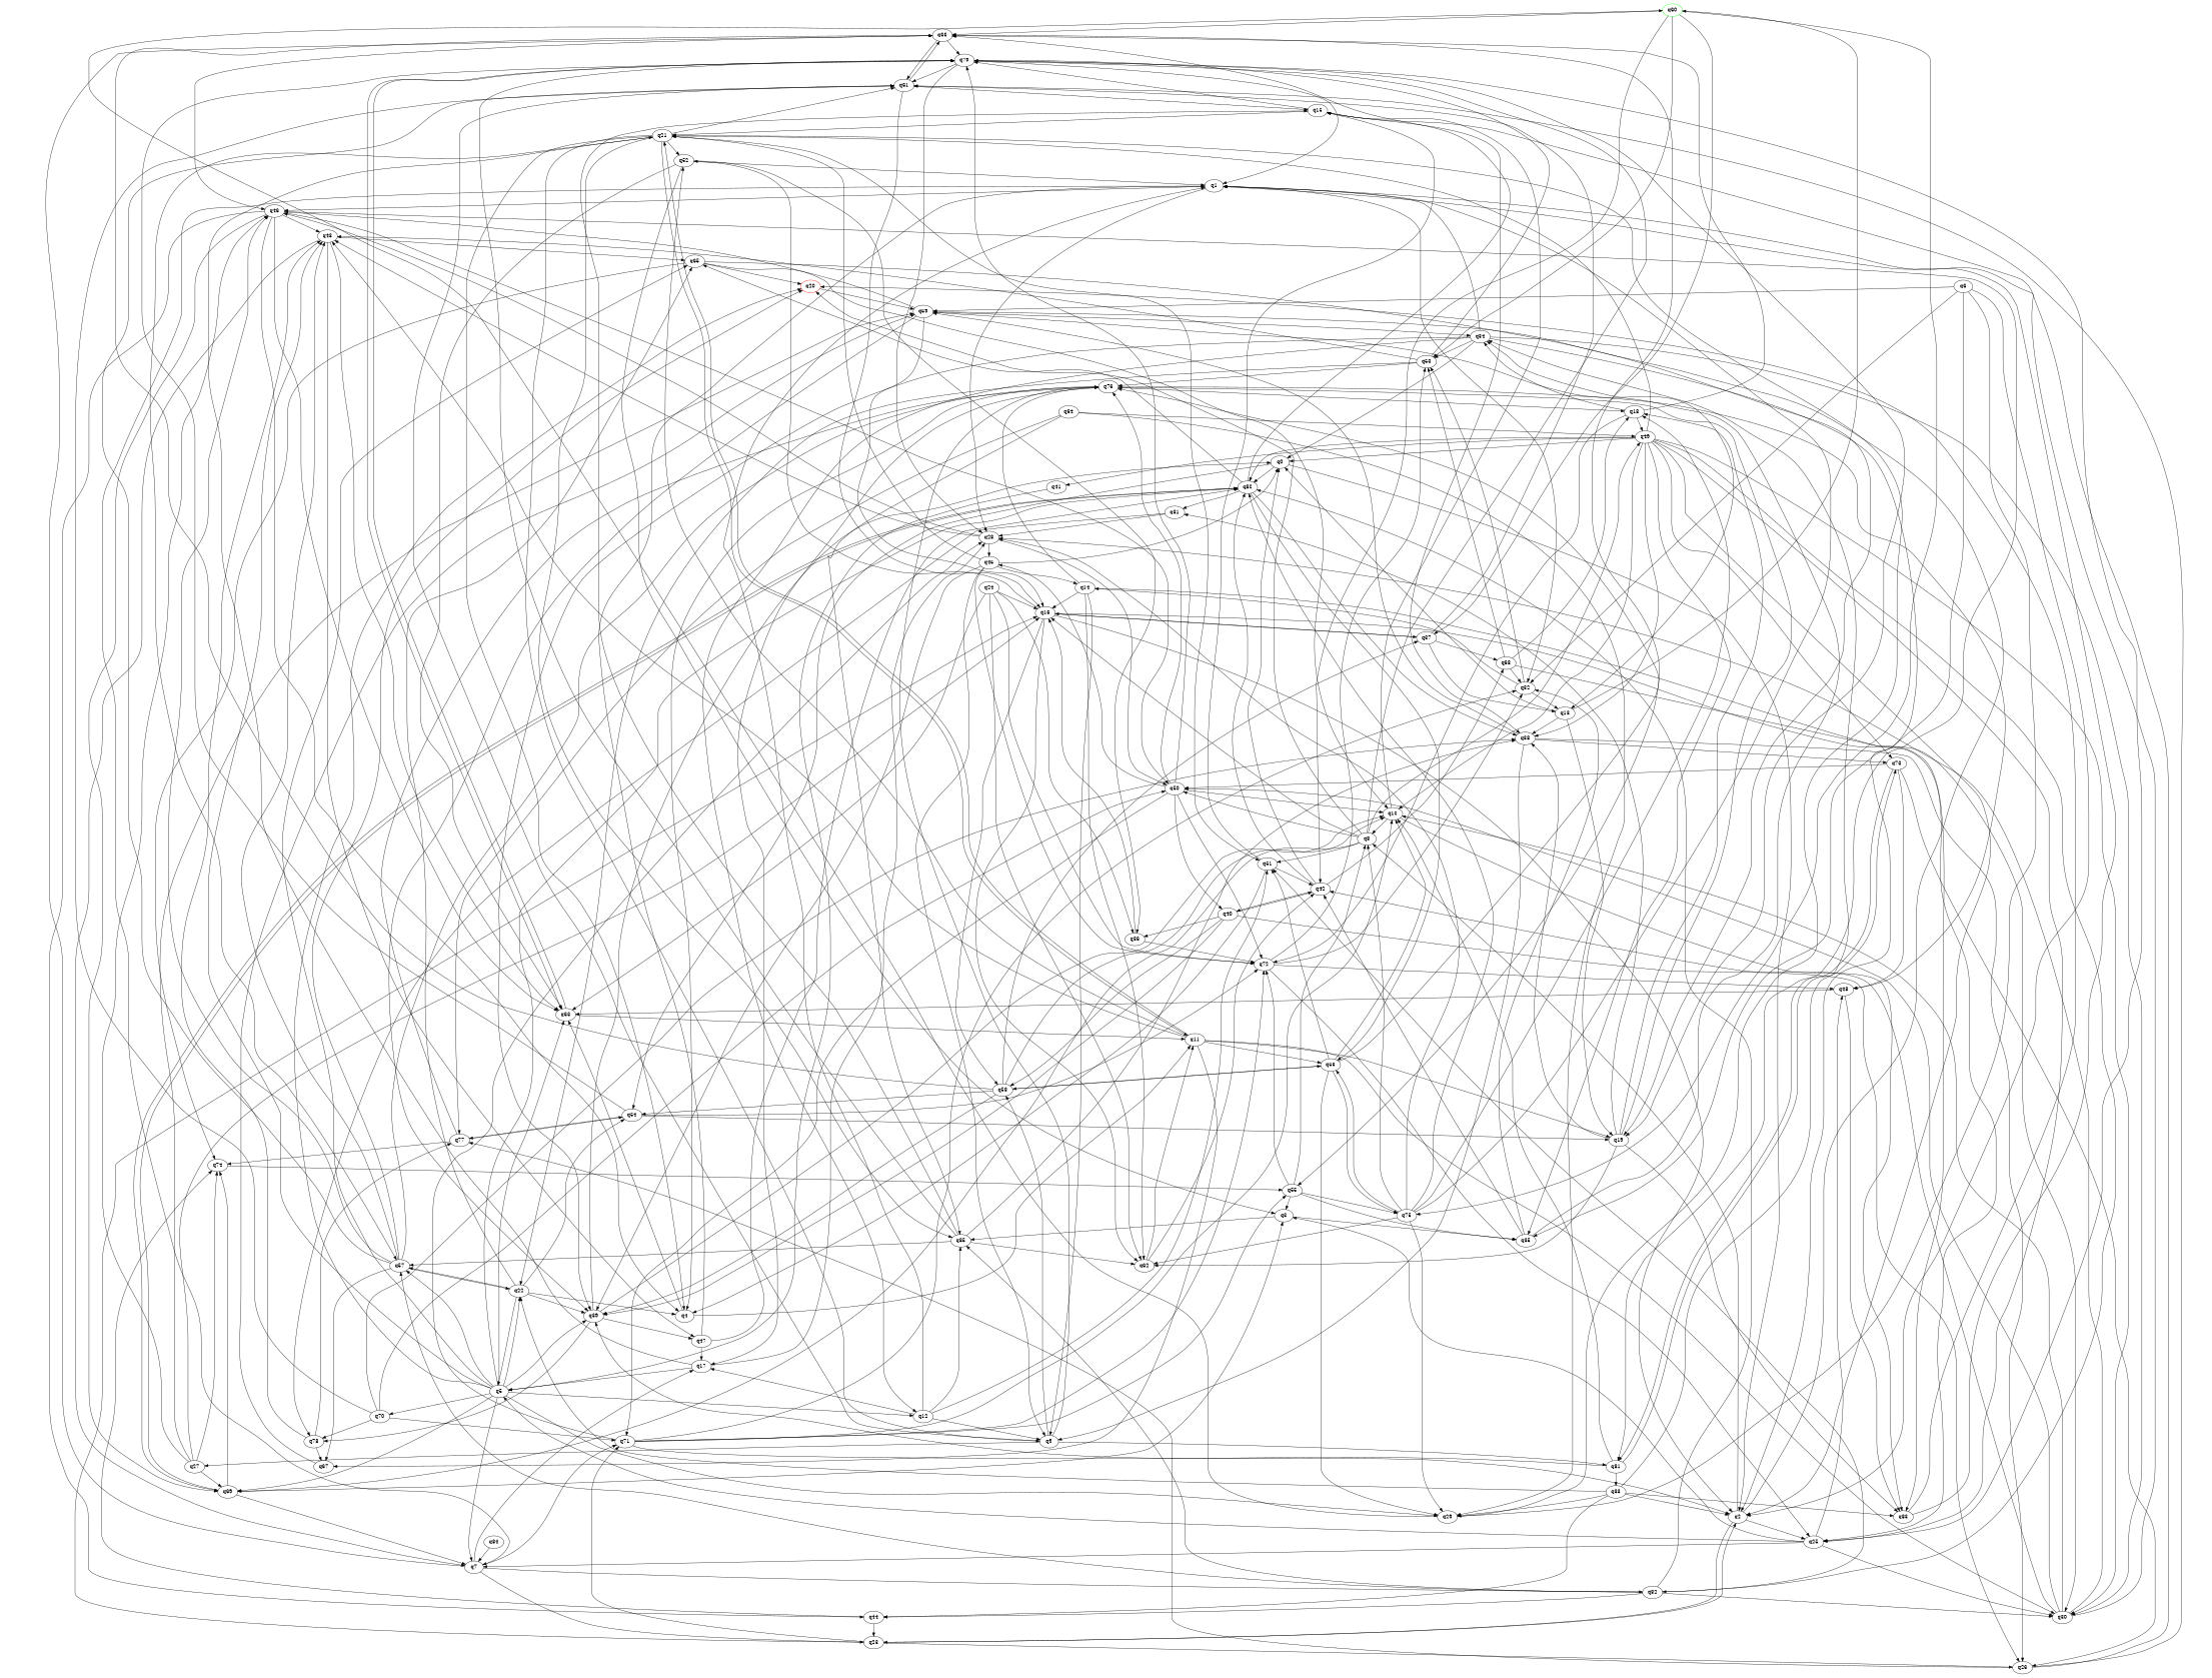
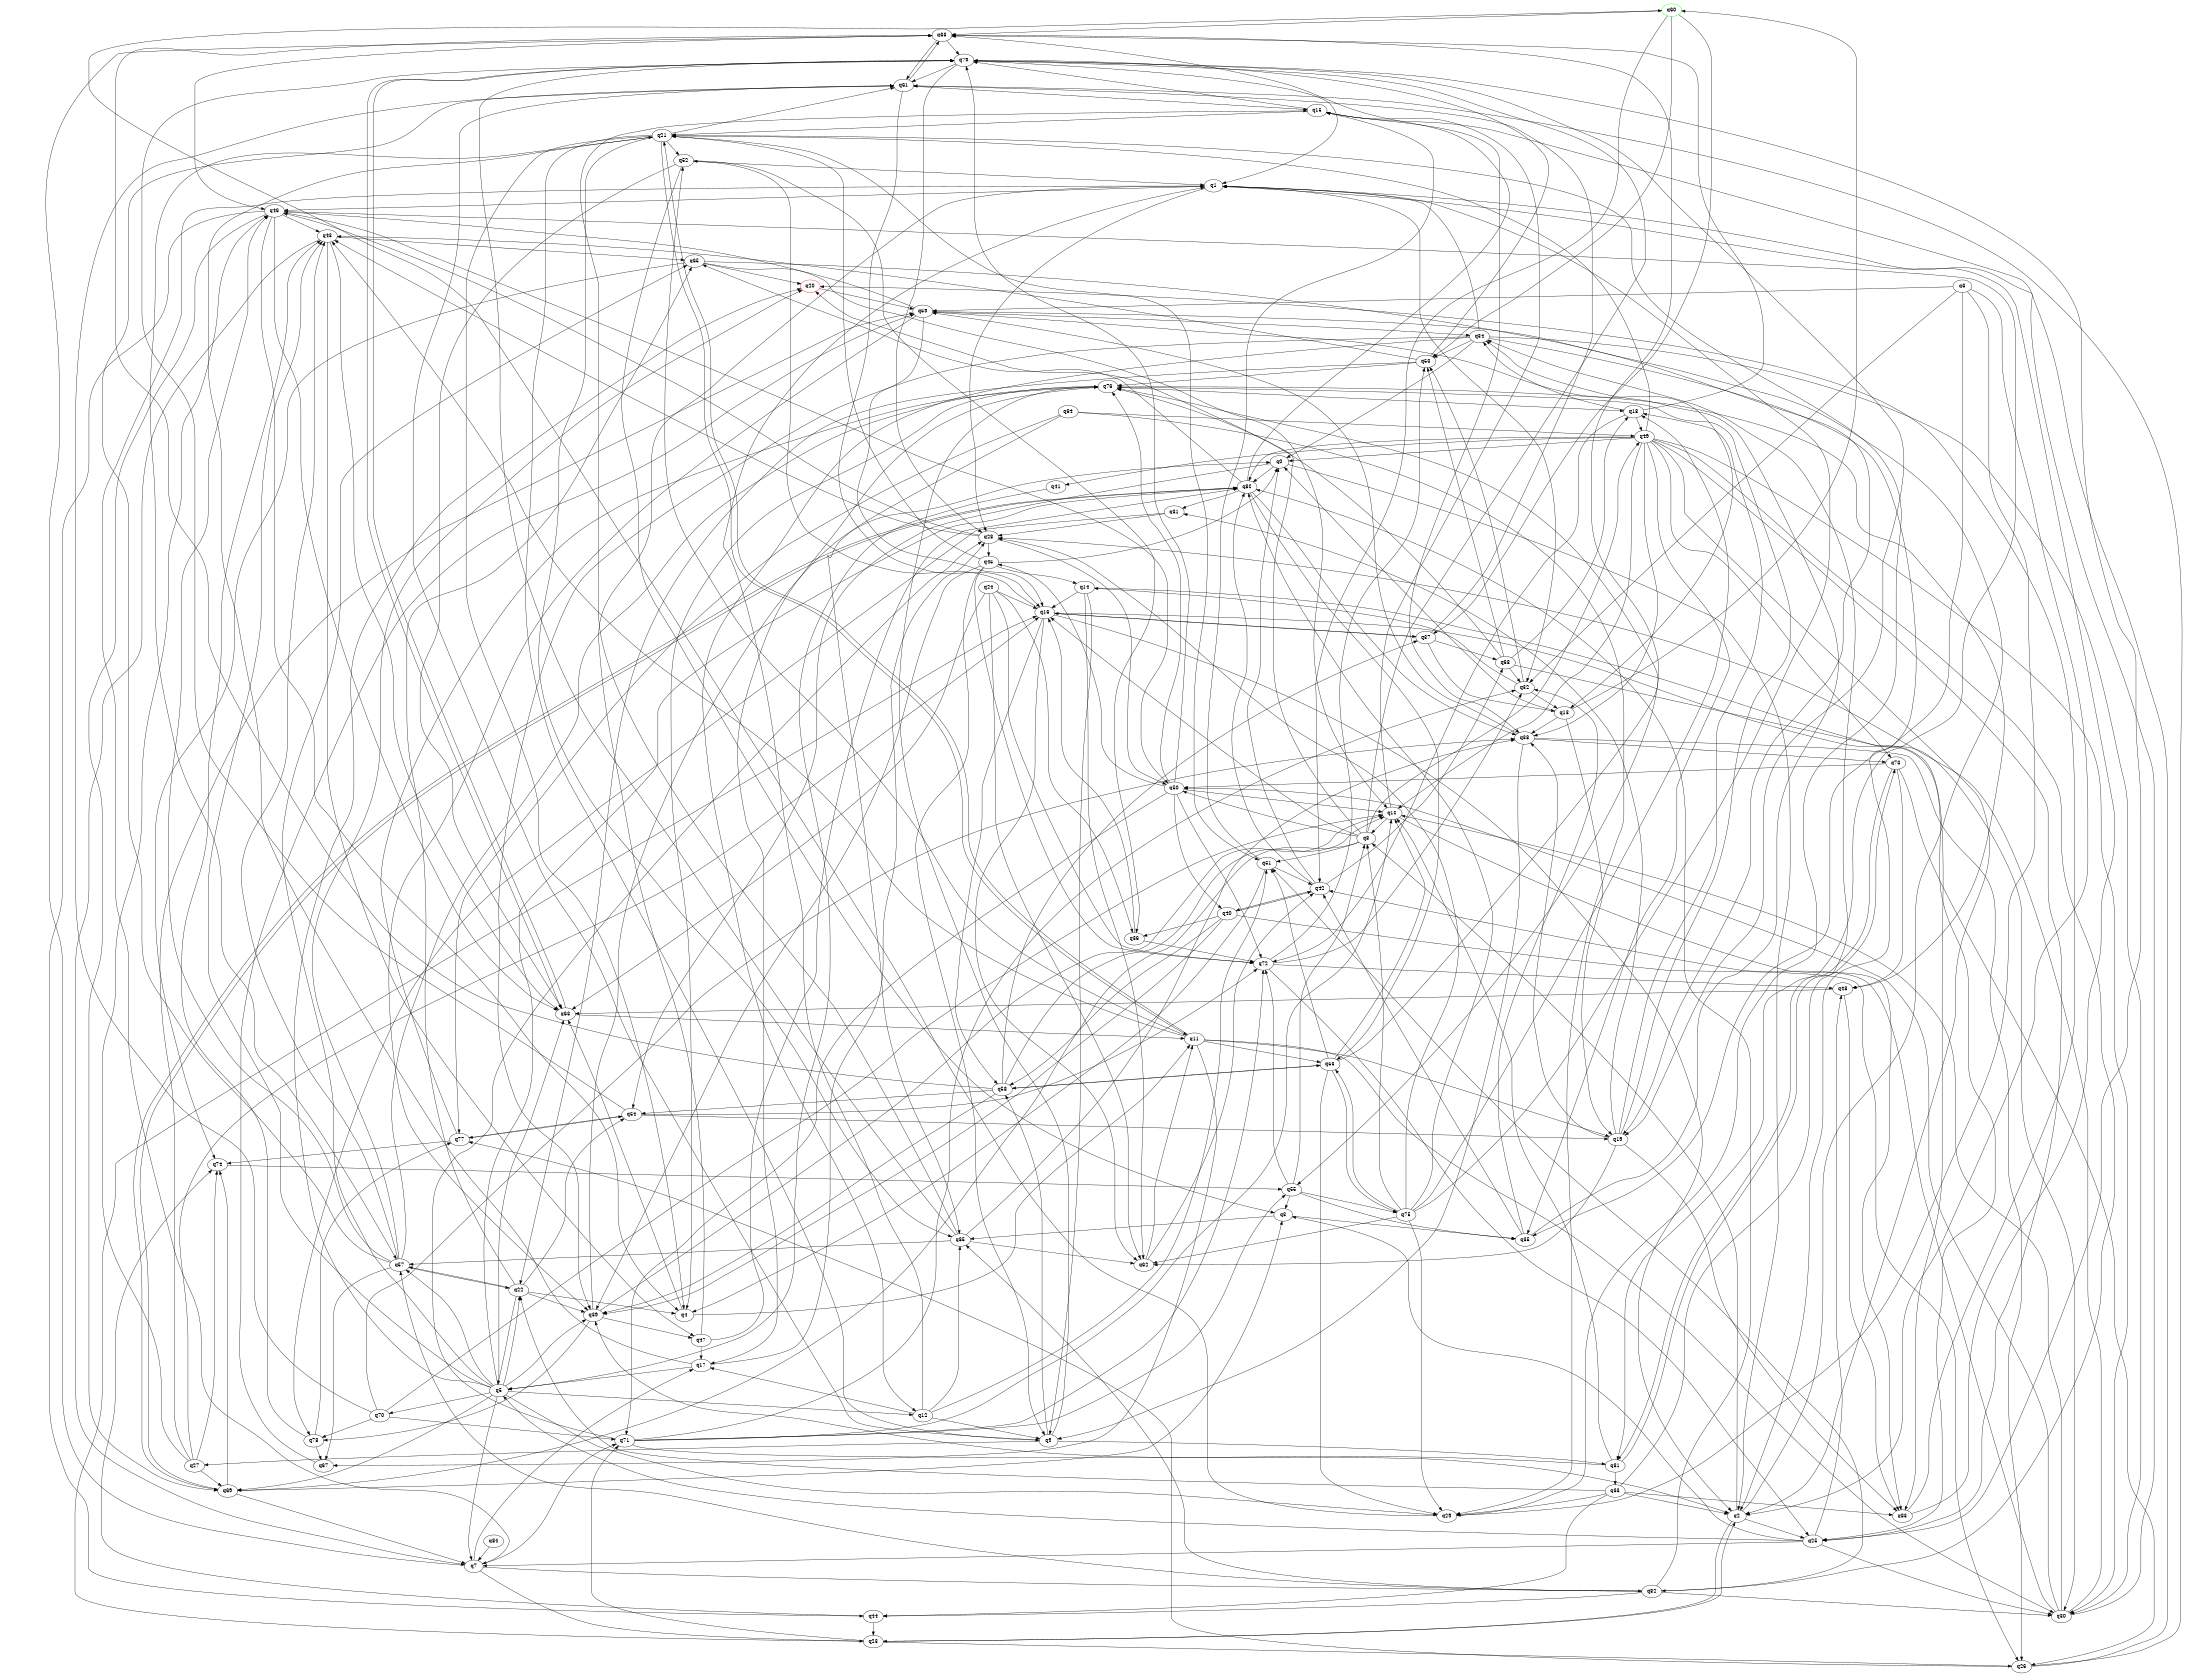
  digraph {
    q60 [color=green initial=1]
    q66
    q37
    q42
    q53
    q75
    q79
    q46
    q61
    q55
    q13
    q16
    q68
    q0
    q80
    q40
    q43
    q22
    q76
    q8
    q56
    q1
    q28
    q62
    q29
    q18
    q20 [color=red final=1]
    q59
    q39
    q34
    q2
    q54
    q23
    q25
    q19
    q72
    q77
    q65
    q69
    q38
    q31
    q50
    q49
    q51
    q71
    q26
    q7
    q3
    q5
    q30
    q48
    q63
    q83
    q32
    q74
    q10
    q58
    q9
    q73
    q78
    q17
    q82
    q45
    q14
    q4
    q81
    q44
    q21
    q85
    q57
    q47
    q11
    q33
    q52
    q35
    q41
    q15
    q12
    q70
    q67
    q36
    q27
    q6
    q24
    q64
    q84
    q60 -> q66
    q60 -> q37
    q60 -> q42
    q60 -> q53
-   q60 -> q75
    q66 -> q79
    q66 -> q46
    q66 -> q61
    q66 -> q55
    q37 -> q61
    q37 -> q13
    q37 -> q16
    q37 -> q68
    q42 -> q68
    q42 -> q0
    q42 -> q80
    q42 -> q40
    q53 -> q79
    q53 -> q43
    q53 -> q22
    q53 -> q76
    q75 -> q80
    q75 -> q8
    q75 -> q56
    q75 -> q1
    q75 -> q28
    q75 -> q62
    q75 -> q29
    q75 -> q18
    q79 -> q61
    q79 -> q1
    q79 -> q28
    q79 -> q25
    q79 -> q19
    q79 -> q63
    q46 -> q43
    q46 -> q69
    q46 -> q50
    q46 -> q63
    q46 -> q4
    q46 -> q81
    q46 -> q44
    q61 -> q66
    q61 -> q16
    q61 -> q15
    q55 -> q75
    q55 -> q8
    q55 -> q72
    q55 -> q3
    q55 -> q35
    q13 -> q60
    q13 -> q0
    q13 -> q19
    q13 -> q38
    q16 -> q37
    q16 -> q62
    q16 -> q2
    q16 -> q83
    q16 -> q58
    q16 -> q52
    q68 -> q53
    q68 -> q18
    q68 -> q30
    q68 -> q32
    q0 -> q80
    q0 -> q2
    q0 -> q54
    q80 -> q66
    q80 -> q56
    q80 -> q65
    q80 -> q69
    q80 -> q38
    q80 -> q31
    q40 -> q42
    q40 -> q39
    q40 -> q26
    q40 -> q58
    q40 -> q36
    q43 -> q65
    q43 -> q7
    q43 -> q63
    q43 -> q47
    q22 -> q39
    q22 -> q54
    q22 -> q65
    q22 -> q5
    q22 -> q4
    q22 -> q57
    q76 -> q18
    q76 -> q48
    q76 -> q17
    q76 -> q4
    q8 -> q79
    q8 -> q16
    q8 -> q20
    q8 -> q69
    q8 -> q50
    q8 -> q49
    q8 -> q51
    q56 -> q75
    q56 -> q76
    q56 -> q29
    q56 -> q51
    q56 -> q10
    q56 -> q58
    q1 -> q46
    q1 -> q28
    q1 -> q7
    q1 -> q32
    q28 -> q46
    q28 -> q43
    q28 -> q50
    q28 -> q45
    q62 -> q42
    q62 -> q11
    q29 -> q60
    q29 -> q21
    q18 -> q66
    q18 -> q34
    q18 -> q72
    q18 -> q49
    q20 -> q59
    q59 -> q46
    q59 -> q13
    q59 -> q16
    q59 -> q39
    q59 -> q34
    q39 -> q0
    q39 -> q10
    q39 -> q78
    q39 -> q47
    q34 -> q53
    q34 -> q0
    q34 -> q1
    q34 -> q39
    q34 -> q2
    q34 -> q30
    q34 -> q12
    q2 -> q8
    q2 -> q59
    q2 -> q23
    q2 -> q25
    q54 -> q79
    q54 -> q19
    q54 -> q72
    q54 -> q77
    q23 -> q16
    q23 -> q2
    q23 -> q71
    q23 -> q26
    q25 -> q7
    q25 -> q3
    q25 -> q5
    q25 -> q30
    q25 -> q48
    q19 -> q76
    q19 -> q62
    q19 -> q18
    q19 -> q38
    q19 -> q31
    q19 -> q83
    q72 -> q53
    q72 -> q25
    q72 -> q48
    q72 -> q32
    q77 -> q76
    q77 -> q54
    q77 -> q74
    q65 -> q20
    q65 -> q19
    q65 -> q74
    q65 -> q10
    q69 -> q80
    q69 -> q7
    q69 -> q3
    q69 -> q74
    q38 -> q59
    q38 -> q26
    q38 -> q9
    q38 -> q73
    q31 -> q28
    q31 -> q78
    q50 -> q79
    q50 -> q40
    q50 -> q76
    q50 -> q72
    q50 -> q71
    q50 -> q10
    q50 -> q45
    q49 -> q0
    q49 -> q80
    q49 -> q2
    q49 -> q25
    q49 -> q38
    q49 -> q30
    q49 -> q10
    q49 -> q73
    q49 -> q82
    q49 -> q21
    q49 -> q35
    q49 -> q41
    q51 -> q42
    q51 -> q4
    q51 -> q15
    q71 -> q55
    q71 -> q28
    q71 -> q2
    q71 -> q72
    q71 -> q32
    q71 -> q10
    q26 -> q61
    q26 -> q77
    q26 -> q15
    q7 -> q66
    q7 -> q23
    q7 -> q71
    q7 -> q17
    q7 -> q82
    q3 -> q85
    q3 -> q35
    q5 -> q80
    q5 -> q43
    q5 -> q22
    q5 -> q29
    q5 -> q20
    q5 -> q39
    q5 -> q65
    q5 -> q69
    q5 -> q7
    q5 -> q63
    q5 -> q57
    q5 -> q12
    q5 -> q70
    q30 -> q42
    q30 -> q1
    q30 -> q28
    q30 -> q50
    q30 -> q10
    q48 -> q63
    q48 -> q83
    q63 -> q79
    q63 -> q11
    q83 -> q1
    q83 -> q20
    q32 -> q53
    q32 -> q13
    q32 -> q14
    q74 -> q55
    q10 -> q8
    q10 -> q83
    q10 -> q15
    q58 -> q66
    q58 -> q37
    q58 -> q56
    q58 -> q39
    q58 -> q54
    q58 -> q10
    q9 -> q61
    q9 -> q76
    q9 -> q58
    q9 -> q81
    q9 -> q27
    q73 -> q50
    q73 -> q26
    q73 -> q48
    q73 -> q81
    q78 -> q43
    q78 -> q77
    q78 -> q67
    q17 -> q28
    q17 -> q5
    q17 -> q21
    q82 -> q80
    q82 -> q51
    q82 -> q30
    q82 -> q44
    q82 -> q85
    q82 -> q57
    q45 -> q0
    q45 -> q39
    q45 -> q72
    q45 -> q9
    q45 -> q14
    q45 -> q21
    q14 -> q16
-   q14 -> q76
+   q68 -> q76
    q14 -> q62
    q14 -> q25
    q14 -> q9
    q4 -> q63
    q4 -> q11
    q81 -> q39
    q81 -> q10
    q81 -> q73
    q81 -> q33
    q44 -> q23
    q44 -> q74
    q21 -> q61
    q21 -> q51
    q21 -> q9
    q21 -> q4
    q21 -> q85
    q21 -> q57
    q21 -> q11
    q21 -> q52
    q85 -> q79
    q85 -> q62
    q85 -> q38
    q85 -> q57
    q85 -> q15
    q57 -> q46
    q57 -> q61
    q57 -> q43
    q57 -> q22
    q57 -> q76
    q57 -> q20
    q57 -> q67
    q47 -> q80
    q47 -> q1
    q47 -> q17
    q11 -> q43
    q11 -> q56
    q11 -> q19
    q11 -> q30
    q11 -> q21
    q11 -> q52
    q11 -> q67
    q33 -> q22
    q33 -> q29
    q33 -> q34
    q33 -> q2
    q33 -> q83
    q33 -> q44
    q52 -> q1
    q52 -> q3
    q52 -> q63
    q52 -> q36
    q35 -> q42
    q35 -> q34
    q35 -> q32
    q41 -> q5
    q15 -> q79
    q15 -> q38
    q15 -> q21
    q12 -> q1
    q12 -> q51
    q12 -> q9
    q12 -> q17
    q12 -> q85
    q70 -> q61
    q70 -> q38
    q70 -> q71
-   q70 -> q50
+   q70 -> q10
    q70 -> q78
    q67 -> q59
    q36 -> q16
    q36 -> q72
    q27 -> q46
    q27 -> q16
    q27 -> q59
    q27 -> q69
    q27 -> q74
    q6 -> q29
    q6 -> q59
    q6 -> q2
    q6 -> q32
    q6 -> q35
    q24 -> q16
    q24 -> q62
    q24 -> q72
    q24 -> q63
    q24 -> q36
    q64 -> q29
    q64 -> q77
    q64 -> q49
    q64 -> q85
    q84 -> q7
  }
